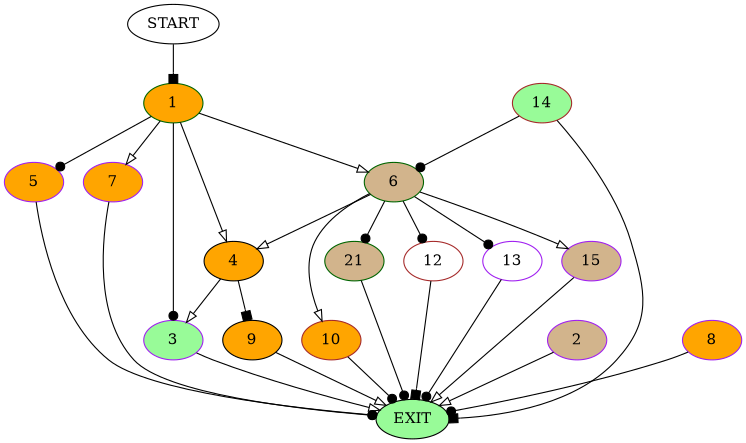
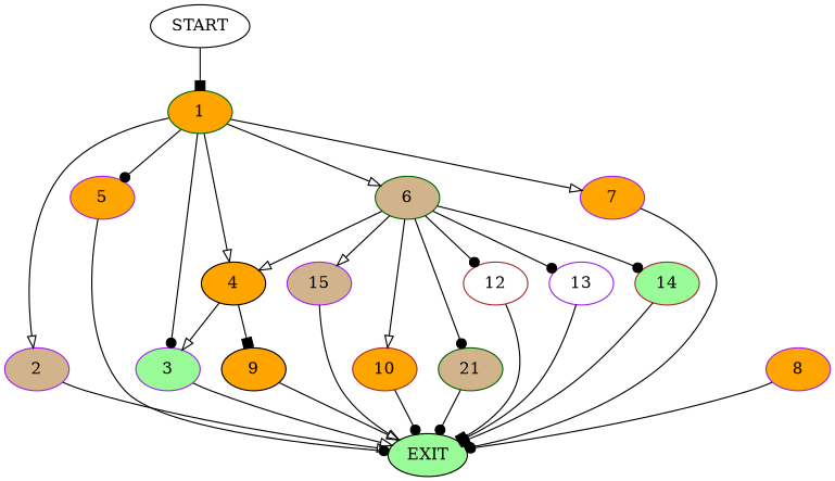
  digraph {
    node [color=purple fillcolor=orange style=filled]
    edge [arrowhead=onormal]
    n1 [color=black fillcolor=white label=START]
    1 [color=darkgreen]
    2 [fillcolor=tan]
    3 [fillcolor=palegreen]
    4 [color=black]
    5
    6 [color=darkgreen fillcolor=tan]
    7
    n9 [color=black fillcolor=palegreen label=EXIT]
    9 [color=black]
    10 [color=brown]
    n12 [color=darkgreen fillcolor=tan label=21]
    12 [color=brown fillcolor=white]
    13 [fillcolor=white]
    14 [color=brown fillcolor=palegreen]
    15 [fillcolor=tan]
    8
    n1 -> 1 [arrowhead=box]
+   1 -> 2
    1 -> 3 [arrowhead=dot]
    1 -> 4
    1 -> 5 [arrowhead=dot]
    1 -> 6
    1 -> 7
    2 -> n9
    3 -> n9
    4 -> 3
    4 -> 9 [arrowhead=box]
    5 -> n9 [arrowhead=dot]
    6 -> 4
    6 -> 10
    6 -> n12 [arrowhead=dot]
    6 -> 12 [arrowhead=dot]
    6 -> 13 [arrowhead=dot]
-   14 -> 6 [arrowhead=dot]
+   6 -> 14 [arrowhead=dot]
    6 -> 15
    7 -> n9 [arrowhead=dot]
    9 -> n9
    10 -> n9 [arrowhead=dot]
    n12 -> n9 [arrowhead=dot]
    12 -> n9 [arrowhead=box]
    13 -> n9 [arrowhead=dot]
    14 -> n9 [arrowhead=box]
    15 -> n9
    8 -> n9 [arrowhead=dot]
  }
